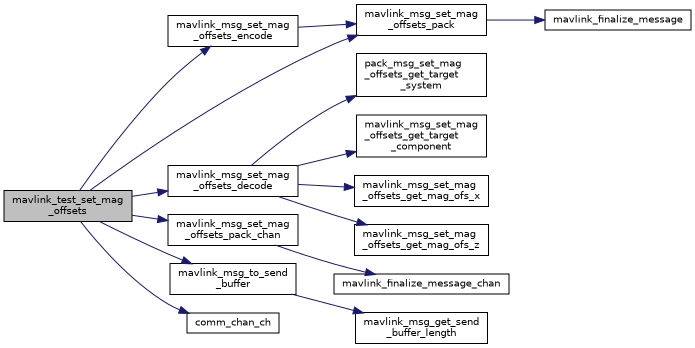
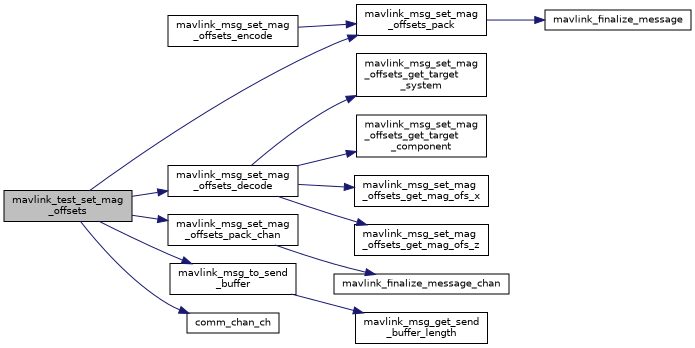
  digraph {
    rankdir=LR
    node [color=black fillcolor=white fontname=Helvetica fontsize=10 shape=record style=filled]
    edge [color=midnightblue fontname=Helvetica fontsize=10 labelfontname=Helvetica labelfontsize=10 style=solid]
    n1 [fillcolor=grey75 fontcolor=black height=0.2 label="mavlink_test_set_mag\l_offsets" width=0.4]
    n2 [height=0.2 label="mavlink_msg_set_mag\l_offsets_encode" width=0.4]
    n3 [height=0.2 label="mavlink_msg_set_mag\l_offsets_pack" width=0.4]
    n4 [height=0.2 label="mavlink_msg_set_mag\l_offsets_decode" width=0.4]
    n5 [height=0.2 label="mavlink_msg_set_mag\l_offsets_pack_chan" width=0.4]
    n6 [height=0.2 label="mavlink_msg_to_send\l_buffer" width=0.4]
    n7 [height=0.2 label=comm_chan_ch width=0.4]
    n8 [height=0.2 label=mavlink_finalize_message width=0.4]
-   n9 [height=0.2 label="pack_msg_set_mag\l_offsets_get_target\l_system" width=0.4]
+   n9 [height=0.2 label="mavlink_msg_set_mag\l_offsets_get_target\l_system" width=0.4]
    n10 [height=0.2 label="mavlink_msg_set_mag\l_offsets_get_target\l_component" width=0.4]
    n11 [height=0.2 label="mavlink_msg_set_mag\l_offsets_get_mag_ofs_x" width=0.4]
    n12 [height=0.2 label="mavlink_msg_set_mag\l_offsets_get_mag_ofs_z" width=0.4]
    n13 [height=0.2 label=mavlink_finalize_message_chan width=0.4]
    n14 [height=0.2 label="mavlink_msg_get_send\l_buffer_length" width=0.4]
-   n1 -> n2
    n1 -> n3
    n1 -> n4
    n1 -> n5
    n1 -> n6
    n1 -> n7
    n2 -> n3
    n3 -> n8
    n4 -> n9
    n4 -> n10
    n4 -> n11
    n4 -> n12
    n5 -> n13
    n6 -> n14
  }
